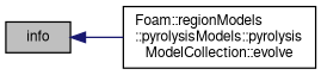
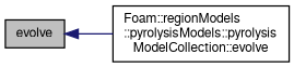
  digraph {
    rankdir=LR
    node [color=black fontname=FreeSans fontsize=10 shape=record]
-   n1 [fillcolor=grey75 fontcolor=black height=0.2 label=info style=filled width=0.4]
+   n1 [fillcolor=grey75 fontcolor=black height=0.2 label=evolve style=filled width=0.4]
    n2 [height=0.2 label="Foam::regionModels\l::pyrolysisModels::pyrolysis\lModelCollection::evolve" width=0.4]
    n1 -> n2 [color=midnightblue dir=back fontname=FreeSans fontsize=10 labelfontname=FreeSans labelfontsize=10 style=solid]
  }
